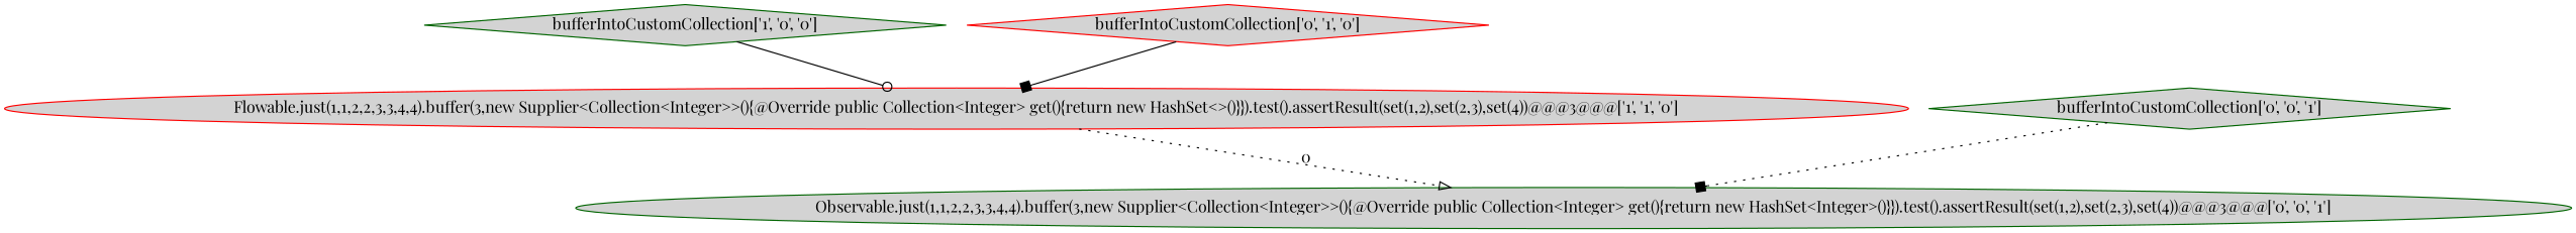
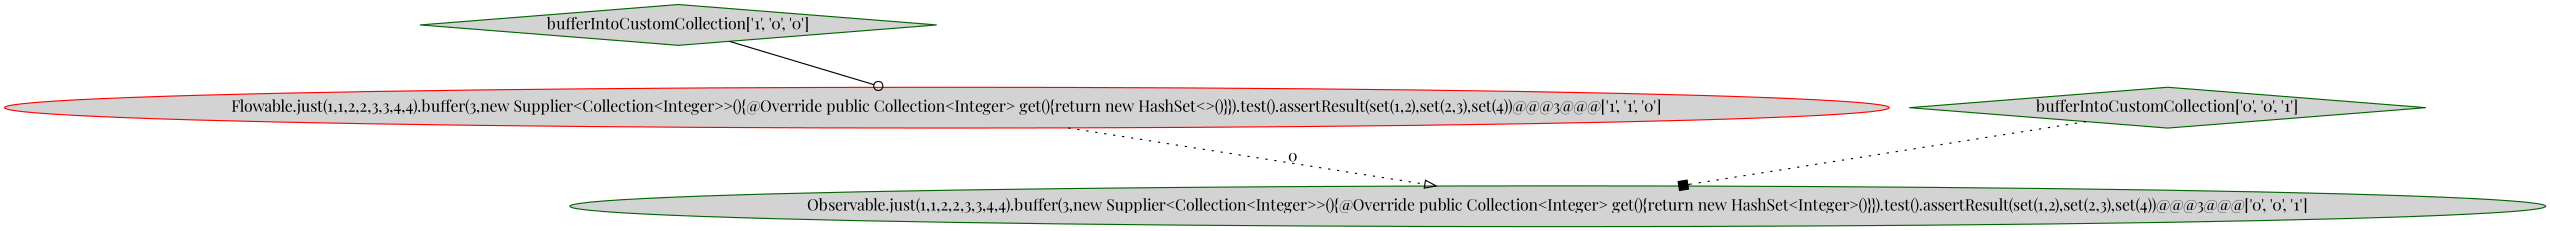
  digraph {
    fontname="Playfair Display"
    node [fillcolor=lightgray shape=diamond style=filled color=darkgreen fontname="Playfair Display"]
    edge [style=solid arrowhead=box fontname="Playfair Display"]
    n1 [label="bufferIntoCustomCollection['1', '0', '0']"]
    n2 [label="Flowable.just(1,1,2,2,3,3,4,4).buffer(3,new Supplier<Collection<Integer>>(){@Override public Collection<Integer> get(){return new HashSet<>()}}).test().assertResult(set(1,2),set(2,3),set(4))@@@3@@@['1', '1', '0']" shape=ellipse color=red]
-   n3 [label="bufferIntoCustomCollection['0', '1', '0']" color=red]
    n4 [label="Observable.just(1,1,2,2,3,3,4,4).buffer(3,new Supplier<Collection<Integer>>(){@Override public Collection<Integer> get(){return new HashSet<Integer>()}}).test().assertResult(set(1,2),set(2,3),set(4))@@@3@@@['0', '0', '1']" shape=ellipse]
    n5 [label="bufferIntoCustomCollection['0', '0', '1']"]
    n1 -> n2 [arrowhead=odot]
    n2 -> n4 [label=0 style=dotted arrowhead=onormal]
-   n3 -> n2
    n5 -> n4 [style=dotted]
  }
